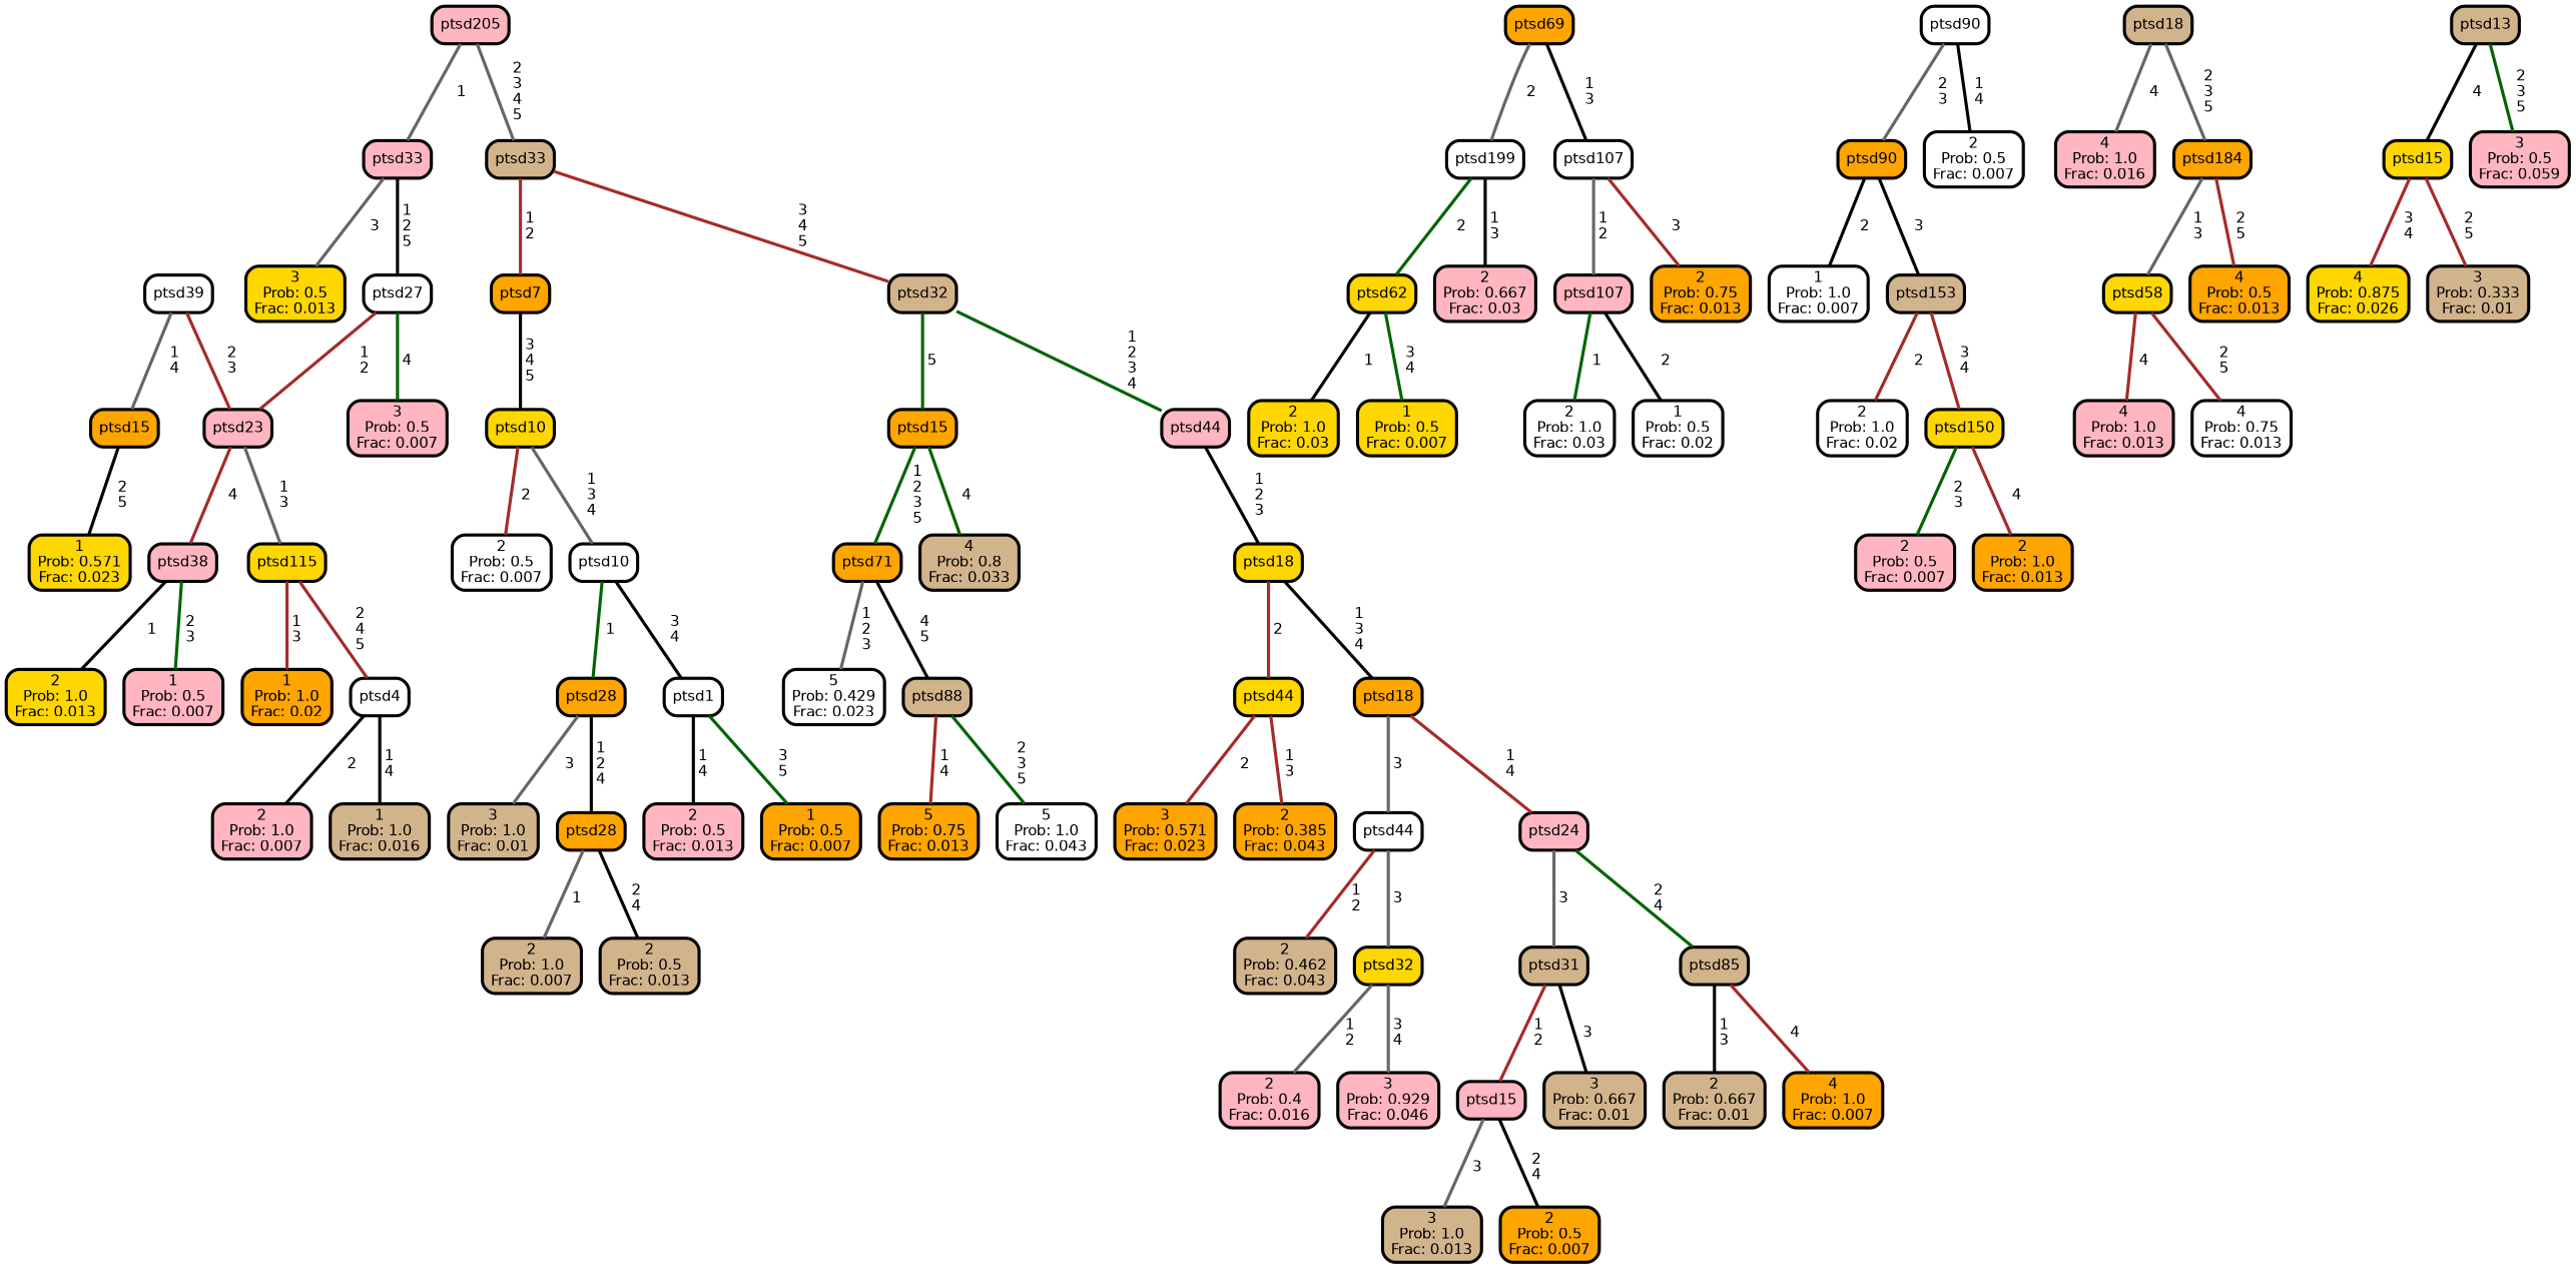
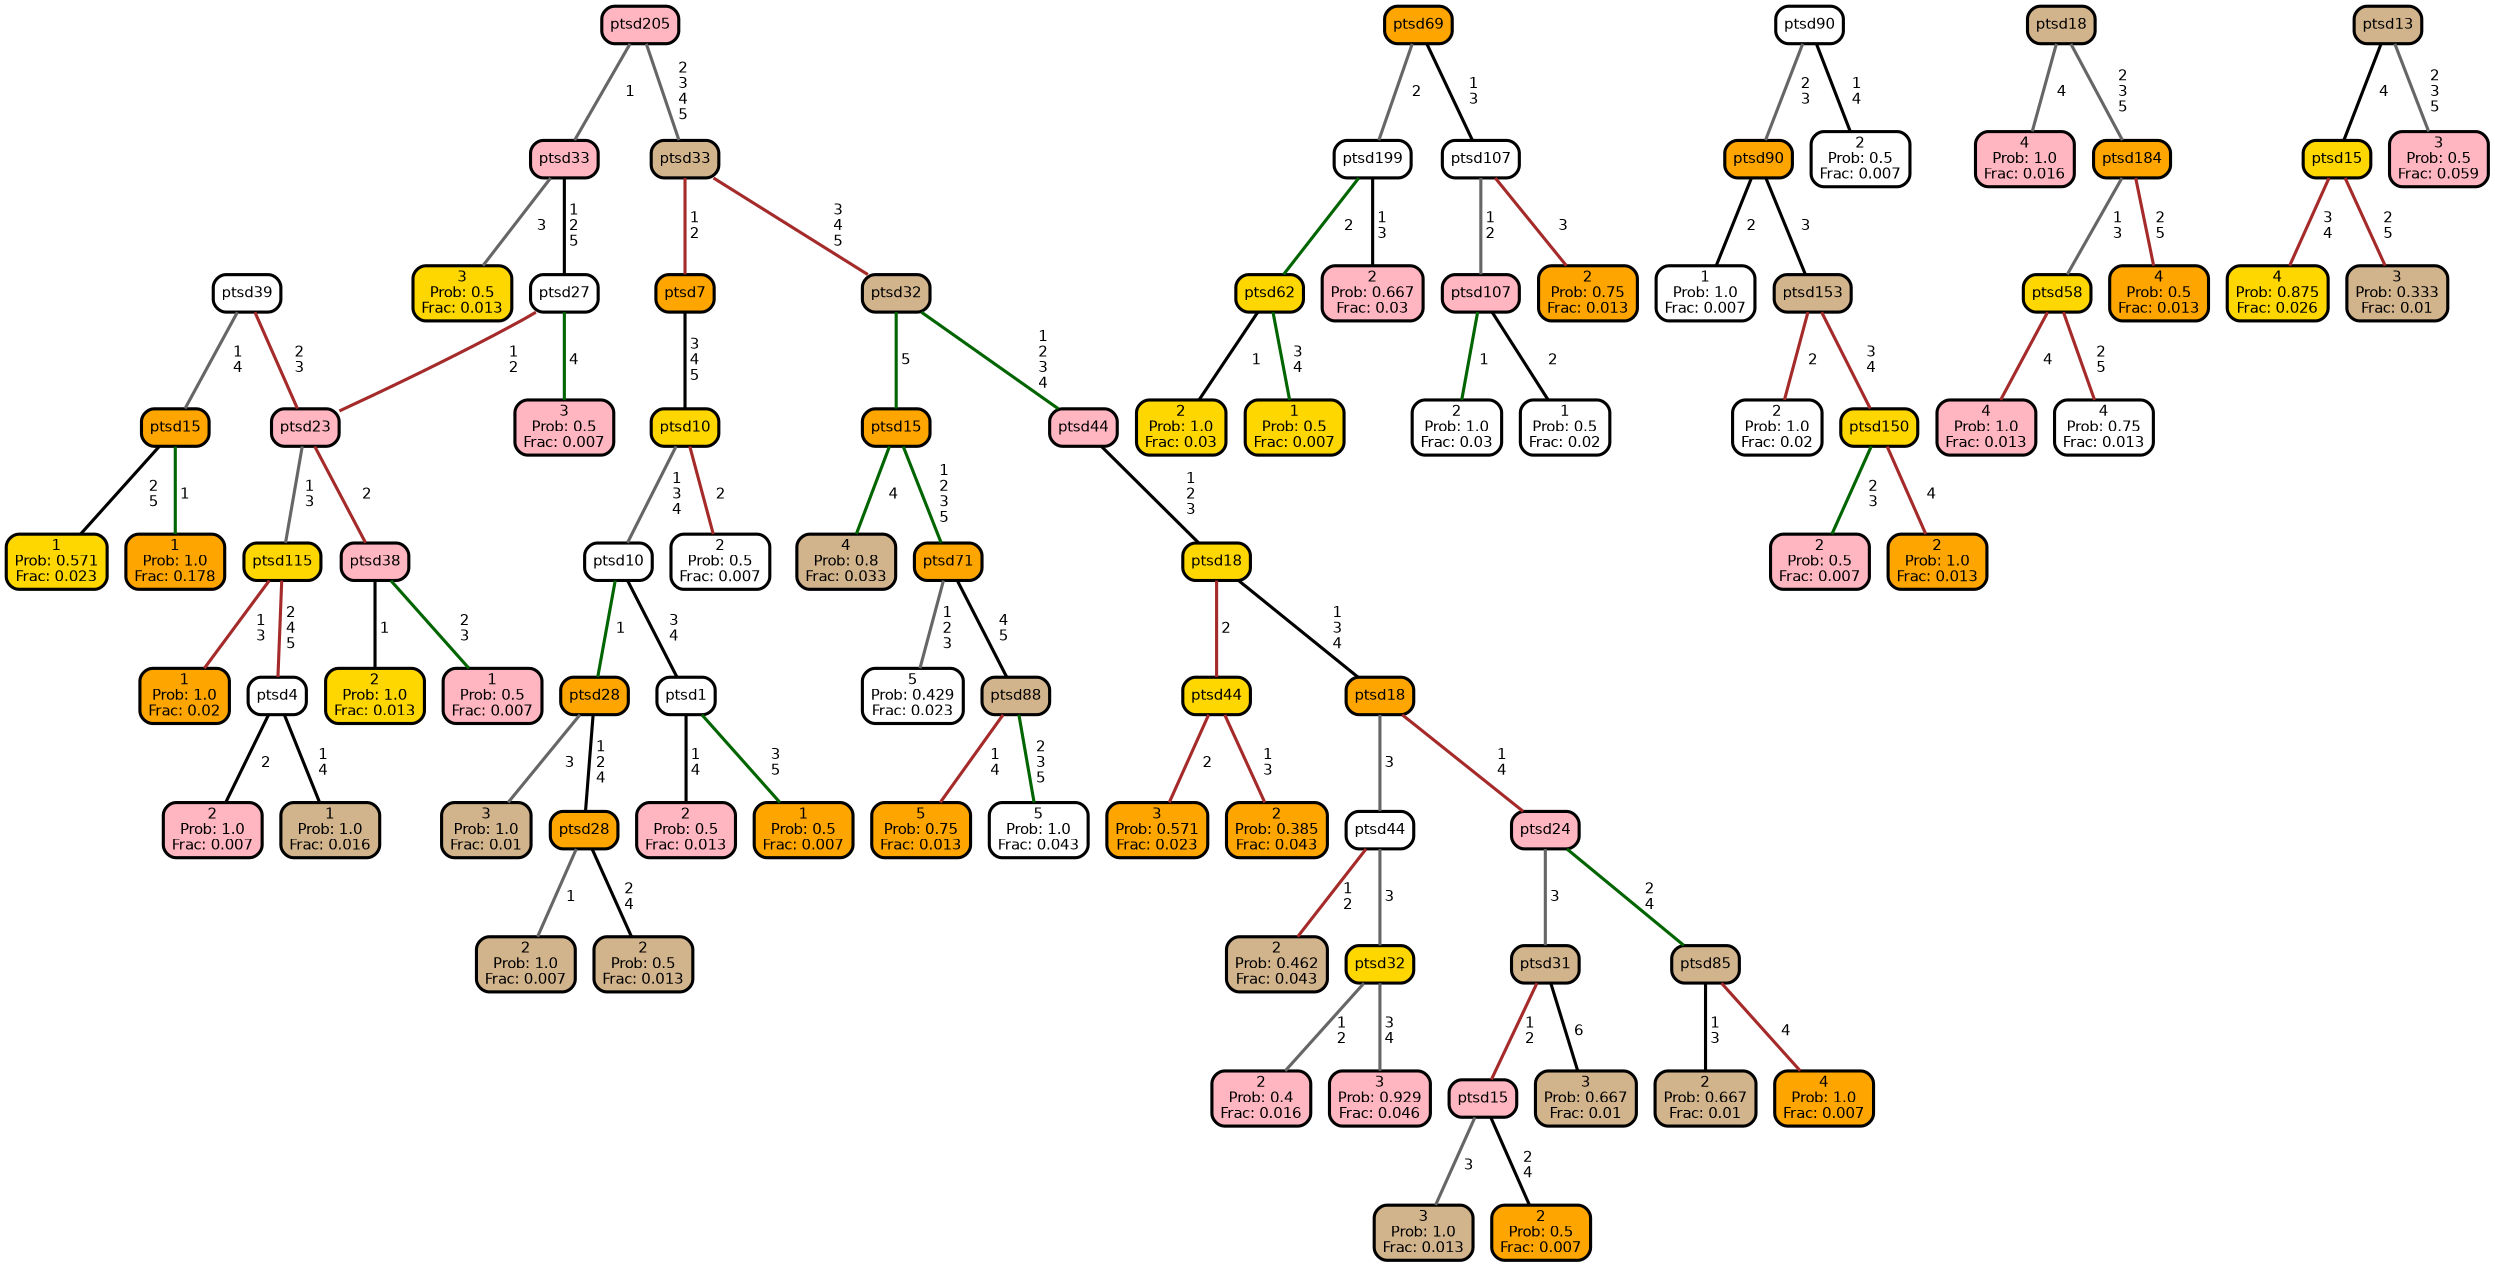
  graph {
    ranksep="0 equally"
    splines=straight
    node [color=black fillcolor=orange fontcolor=black fontname=helvetica penwidth=3 shape=box style="filled, rounded"]
    edge [color=brown fontname=helvetica penwidth=3]
    n1 [fillcolor=gold label="3\nProb: 0.5\nFrac: 0.013"]
    n2 [fillcolor=lightpink label=ptsd33]
    n3 [fillcolor=white label=ptsd27]
    n4 [fillcolor=lightpink label=ptsd23]
    n5 [fillcolor=lightpink label="3\nProb: 0.5\nFrac: 0.007"]
    n6 [fillcolor=gold label="2\nProb: 1.0\nFrac: 0.013"]
    n7 [fillcolor=lightpink label=ptsd38]
    n8 [fillcolor=lightpink label="1\nProb: 0.5\nFrac: 0.007"]
    n9 [fillcolor=gold label=ptsd115]
    n10 [label="1\nProb: 1.0\nFrac: 0.02"]
    n11 [fillcolor=white label=ptsd4]
    n12 [fillcolor=lightpink label="2\nProb: 1.0\nFrac: 0.007"]
    n13 [fillcolor=tan label="1\nProb: 1.0\nFrac: 0.016"]
    n14 [fillcolor=white label=ptsd39]
    n15 [label=ptsd15]
+   n16 [label="1\nProb: 1.0\nFrac: 0.178"]
    n17 [fillcolor=gold label="1\nProb: 0.571\nFrac: 0.023"]
    n18 [fillcolor=lightpink label=ptsd205]
    n19 [fillcolor=tan label=ptsd33]
    n20 [label=ptsd7]
    n21 [fillcolor=tan label=ptsd32]
    n22 [fillcolor=gold label="2\nProb: 1.0\nFrac: 0.03"]
    n23 [fillcolor=gold label=ptsd62]
    n24 [fillcolor=gold label="1\nProb: 0.5\nFrac: 0.007"]
    n25 [fillcolor=white label=ptsd199]
    n26 [fillcolor=lightpink label="2\nProb: 0.667\nFrac: 0.03"]
    n27 [label=ptsd69]
    n28 [fillcolor=white label=ptsd107]
    n29 [fillcolor=lightpink label=ptsd107]
    n30 [label="2\nProb: 0.75\nFrac: 0.013"]
    n31 [fillcolor=white label="2\nProb: 1.0\nFrac: 0.03"]
    n32 [fillcolor=white label="1\nProb: 0.5\nFrac: 0.02"]
    n33 [fillcolor=white label=ptsd90]
    n34 [label=ptsd90]
    n35 [fillcolor=white label="2\nProb: 0.5\nFrac: 0.007"]
    n36 [fillcolor=white label="1\nProb: 1.0\nFrac: 0.007"]
    n37 [fillcolor=tan label=ptsd153]
    n38 [fillcolor=white label="2\nProb: 1.0\nFrac: 0.02"]
    n39 [fillcolor=gold label=ptsd150]
    n40 [fillcolor=lightpink label="2\nProb: 0.5\nFrac: 0.007"]
    n41 [label="2\nProb: 1.0\nFrac: 0.013"]
    n42 [fillcolor=gold label=ptsd10]
    n43 [fillcolor=white label="2\nProb: 0.5\nFrac: 0.007"]
    n44 [fillcolor=white label=ptsd10]
    n45 [label=ptsd28]
    n46 [fillcolor=white label=ptsd1]
    n47 [fillcolor=tan label="3\nProb: 1.0\nFrac: 0.01"]
    n48 [label=ptsd28]
    n49 [fillcolor=tan label="2\nProb: 1.0\nFrac: 0.007"]
    n50 [fillcolor=tan label="2\nProb: 0.5\nFrac: 0.013"]
    n51 [fillcolor=lightpink label="2\nProb: 0.5\nFrac: 0.013"]
    n52 [label="1\nProb: 0.5\nFrac: 0.007"]
    n53 [fillcolor=lightpink label=ptsd44]
    n54 [label=ptsd15]
    n55 [label="3\nProb: 0.571\nFrac: 0.023"]
    n56 [fillcolor=gold label=ptsd44]
    n57 [label="2\nProb: 0.385\nFrac: 0.043"]
    n58 [fillcolor=gold label=ptsd18]
    n59 [label=ptsd18]
    n60 [fillcolor=white label=ptsd44]
    n61 [fillcolor=lightpink label=ptsd24]
    n62 [fillcolor=tan label="2\nProb: 0.462\nFrac: 0.043"]
    n63 [fillcolor=gold label=ptsd32]
    n64 [fillcolor=lightpink label="2\nProb: 0.4\nFrac: 0.016"]
    n65 [fillcolor=lightpink label="3\nProb: 0.929\nFrac: 0.046"]
    n66 [fillcolor=tan label=ptsd31]
    n67 [fillcolor=tan label=ptsd85]
    n68 [fillcolor=tan label="3\nProb: 1.0\nFrac: 0.013"]
    n69 [fillcolor=lightpink label=ptsd15]
    n70 [label="2\nProb: 0.5\nFrac: 0.007"]
    n71 [fillcolor=tan label="3\nProb: 0.667\nFrac: 0.01"]
    n72 [fillcolor=tan label="2\nProb: 0.667\nFrac: 0.01"]
    n73 [label="4\nProb: 1.0\nFrac: 0.007"]
    n74 [fillcolor=lightpink label="4\nProb: 1.0\nFrac: 0.016"]
    n75 [fillcolor=tan label=ptsd18]
    n76 [label=ptsd184]
    n77 [fillcolor=gold label=ptsd58]
    n78 [label="4\nProb: 0.5\nFrac: 0.013"]
    n79 [fillcolor=lightpink label="4\nProb: 1.0\nFrac: 0.013"]
    n80 [fillcolor=white label="4\nProb: 0.75\nFrac: 0.013"]
    n81 [fillcolor=tan label=ptsd13]
    n82 [fillcolor=gold label=ptsd15]
    n83 [fillcolor=lightpink label="3\nProb: 0.5\nFrac: 0.059"]
    n84 [fillcolor=gold label="4\nProb: 0.875\nFrac: 0.026"]
    n85 [fillcolor=tan label="3\nProb: 0.333\nFrac: 0.01"]
    n86 [fillcolor=tan label="4\nProb: 0.8\nFrac: 0.033"]
    n87 [label=ptsd71]
    n88 [fillcolor=white label="5\nProb: 0.429\nFrac: 0.023"]
    n89 [fillcolor=tan label=ptsd88]
    n90 [label="5\nProb: 0.75\nFrac: 0.013"]
    n91 [fillcolor=white label="5\nProb: 1.0\nFrac: 0.043"]
    subgraph sub_1 {
      rank=same
    }
    n2 -- n1 [color=gray40 label=" 3"]
    n2 -- n3 [color=black label=" 1\n 2\n 5"]
    n3 -- n4 [label=" 1\n 2"]
    n3 -- n5 [color=darkgreen label=" 4"]
-   n4 -- n7 [label=" 4"]
+   n4 -- n7 [label=" 2"]
    n4 -- n9 [color=gray40 label=" 1\n 3"]
    n7 -- n6 [color=black label=" 1"]
    n7 -- n8 [color=darkgreen label=" 2\n 3"]
    n9 -- n10 [label=" 1\n 3"]
    n9 -- n11 [label=" 2\n 4\n 5"]
    n11 -- n12 [color=black label=" 2"]
    n11 -- n13 [color=black label=" 1\n 4"]
    n14 -- n4 [label=" 2\n 3"]
    n14 -- n15 [color=gray40 label=" 1\n 4"]
+   n15 -- n16 [color=darkgreen label=" 1"]
    n15 -- n17 [color=black label=" 2\n 5"]
    n18 -- n2 [color=gray40 label=" 1"]
    n18 -- n19 [color=gray40 label=" 2\n 3\n 4\n 5"]
    n19 -- n20 [label=" 1\n 2"]
    n19 -- n21 [label=" 3\n 4\n 5"]
    n20 -- n42 [color=black label=" 3\n 4\n 5"]
    n21 -- n53 [color=darkgreen label=" 1\n 2\n 3\n 4"]
    n21 -- n54 [color=darkgreen label=" 5"]
    n23 -- n22 [color=black label=" 1"]
    n23 -- n24 [color=darkgreen label=" 3\n 4"]
    n25 -- n23 [color=darkgreen label=" 2"]
    n25 -- n26 [color=black label=" 1\n 3"]
    n27 -- n25 [color=gray40 label=" 2"]
    n27 -- n28 [color=black label=" 1\n 3"]
    n28 -- n29 [color=gray40 label=" 1\n 2"]
    n28 -- n30 [label=" 3"]
    n29 -- n31 [color=darkgreen label=" 1"]
    n29 -- n32 [color=black label=" 2"]
    n33 -- n34 [color=gray40 label=" 2\n 3"]
    n33 -- n35 [color=black label=" 1\n 4"]
    n34 -- n36 [color=black label=" 2"]
    n34 -- n37 [color=black label=" 3"]
    n37 -- n38 [label=" 2"]
    n37 -- n39 [label=" 3\n 4"]
    n39 -- n40 [color=darkgreen label=" 2\n 3"]
    n39 -- n41 [label=" 4"]
    n42 -- n43 [label=" 2"]
    n42 -- n44 [color=gray40 label=" 1\n 3\n 4"]
    n44 -- n45 [color=darkgreen label=" 1"]
    n44 -- n46 [color=black label=" 3\n 4"]
    n45 -- n47 [color=gray40 label=" 3"]
    n45 -- n48 [color=black label=" 1\n 2\n 4"]
    n46 -- n51 [color=black label=" 1\n 4"]
    n46 -- n52 [color=darkgreen label=" 3\n 5"]
    n48 -- n49 [color=gray40 label=" 1"]
    n48 -- n50 [color=black label=" 2\n 4"]
    n53 -- n58 [color=black label=" 1\n 2\n 3"]
    n54 -- n86 [color=darkgreen label=" 4"]
    n54 -- n87 [color=darkgreen label=" 1\n 2\n 3\n 5"]
    n56 -- n55 [label=" 2"]
    n56 -- n57 [label=" 1\n 3"]
    n58 -- n56 [label=" 2"]
    n58 -- n59 [color=black label=" 1\n 3\n 4"]
    n59 -- n60 [color=gray40 label=" 3"]
    n59 -- n61 [label=" 1\n 4"]
    n60 -- n62 [label=" 1\n 2"]
    n60 -- n63 [color=gray40 label=" 3"]
    n61 -- n66 [color=gray40 label=" 3"]
    n61 -- n67 [color=darkgreen label=" 2\n 4"]
    n63 -- n64 [color=gray40 label=" 1\n 2"]
    n63 -- n65 [color=gray40 label=" 3\n 4"]
    n66 -- n69 [label=" 1\n 2"]
-   n66 -- n71 [color=black label=" 3"]
+   n66 -- n71 [color=black label=" 6"]
    n67 -- n72 [color=black label=" 1\n 3"]
    n67 -- n73 [label=" 4"]
    n69 -- n68 [color=gray40 label=" 3"]
    n69 -- n70 [color=black label=" 2\n 4"]
    n75 -- n74 [color=gray40 label=" 4"]
    n75 -- n76 [color=gray40 label=" 2\n 3\n 5"]
    n76 -- n77 [color=gray40 label=" 1\n 3"]
    n76 -- n78 [label=" 2\n 5"]
    n77 -- n79 [label=" 4"]
    n77 -- n80 [label=" 2\n 5"]
    n81 -- n82 [color=black label=" 4"]
-   n81 -- n83 [color=darkgreen label=" 2\n 3\n 5"]
+   n81 -- n83 [color=gray40 label=" 2\n 3\n 5"]
    n82 -- n84 [label=" 3\n 4"]
    n82 -- n85 [label=" 2\n 5"]
    n87 -- n88 [color=gray40 label=" 1\n 2\n 3"]
    n87 -- n89 [color=black label=" 4\n 5"]
    n89 -- n90 [label=" 1\n 4"]
    n89 -- n91 [color=darkgreen label=" 2\n 3\n 5"]
  }
